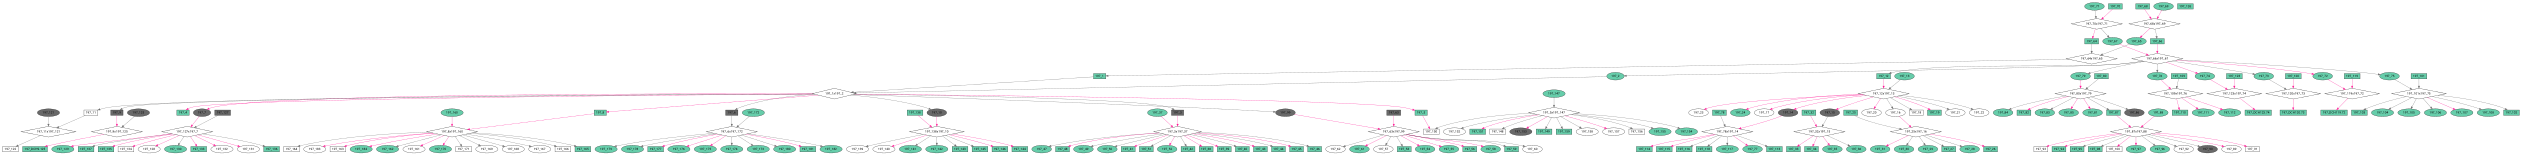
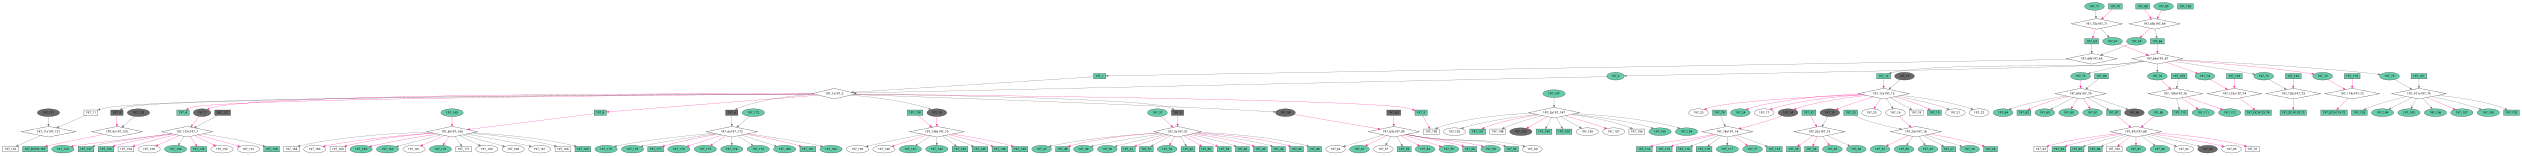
  digraph {
    fontname=Roboto
    node [fillcolor=aquamarine3 fontcolor=black fontname=Roboto regular=0 shape=ellipse style=filled]
    edge [color=gray40 fontname=Roboto]
    "197_139" [fillcolor=white height=0.3 width=0.5]
    "197_138x197_10" [height=.1 shape=diamond width=.1 fillcolor="" fontcolor="" regular="" style=""]
    "197_140" [fillcolor=white height=0.3 width=0.5]
    "197_141" [height=0.3 width=0.5]
    "197_142" [height=0.3 width=0.5]
    "197_143" [height=0.3 shape=box width=0.5]
    "197_145" [height=0.3 shape=box width=0.5]
    "197_146" [height=0.3 shape=box width=0.5]
    "197_144" [height=0.3 shape=box width=0.5]
    "197_137" [height=0.3 shape=box width=0.5]
    "197_127x197_7" [height=.1 shape=diamond width=.1 fillcolor="" fontcolor="" regular="" style=""]
    "197_135" [height=0.3 shape=box width=0.5]
    "197_134" [fillcolor=white height=0.3 shape=box width=0.5]
    "197_128" [fillcolor=white height=0.3 width=0.5]
    "197_130" [height=0.3 width=0.5]
    "197_133" [height=0.3 shape=box width=0.5]
    "197_132" [fillcolor=white height=0.3 width=0.5]
    "197_131" [fillcolor=white height=0.3 width=0.5]
    "197_136" [height=0.3 shape=box width=0.5]
    "197_129" [height=0.3 width=0.5]
    "197_10" [fillcolor=dimgrey height=0.3 width=0.5]
    "197_1x197_2" [height=.1 shape=diamond width=.1 fillcolor="" fontcolor="" regular="" style=""]
    "197_11" [fillcolor=white height=0.3 shape=box width=0.5]
    "197_7" [fillcolor=dimgrey height=0.3 width=0.5]
    "197_3" [fillcolor=dimgrey height=0.3 shape=box width=0.5]
    "197_4" [height=0.3 shape=box width=0.5]
    "197_5" [height=0.3 shape=box width=0.5]
    "197_6" [fillcolor=dimgrey height=0.3 shape=box width=0.5]
    "197_8" [height=0.3 shape=box width=0.5]
    "197_9" [fillcolor=dimgrey height=0.3 shape=box width=0.5]
    "197_99" [fillcolor=dimgrey height=0.3 width=0.5]
    "197_11x197_121" [height=.1 shape=diamond width=.1 fillcolor="" fontcolor="" regular="" style=""]
    "197_3x197_37" [height=.1 shape=diamond width=.1 fillcolor="" fontcolor="" regular="" style=""]
    "197_150" [fillcolor=white height=0.3 shape=box width=0.5]
    "197_6x197_172" [height=.1 shape=diamond width=.1 fillcolor="" fontcolor="" regular="" style=""]
    "197_8x197_160" [height=.1 shape=diamond width=.1 fillcolor="" fontcolor="" regular="" style=""]
    "197_9x197_125" [height=.1 shape=diamond width=.1 fillcolor="" fontcolor="" regular="" style=""]
    "197_63x197_99" [height=.1 shape=diamond width=.1 fillcolor="" fontcolor="" regular="" style=""]
    "197_122" [fillcolor=white height=0.3 shape=box width=0.5]
    "197_14" [fillcolor=dimgrey height=0.3 width=0.5]
    "197_78x197_14" [height=.1 shape=diamond width=.1 fillcolor="" fontcolor="" regular="" style=""]
    "197_113" [height=0.3 shape=box width=0.5]
    "197_114" [height=0.3 shape=box width=0.5]
    "197_115" [height=0.3 shape=box width=0.5]
    "197_116" [height=0.3 shape=box width=0.5]
    "197_118" [height=0.3 shape=box width=0.5]
    "197_117" [height=0.3 width=0.5]
    "197_77" [height=0.3 width=0.5]
    "197_12x197_13" [height=.1 shape=diamond width=.1 fillcolor="" fontcolor="" regular="" style=""]
    "197_15" [fillcolor=dimgrey height=0.3 width=0.5]
    "197_20" [fillcolor=white height=0.3 width=0.5]
    "197_16" [fillcolor=white height=0.3 width=0.5]
    "197_18" [fillcolor=white height=0.3 shape=box width=0.5]
    "197_19" [height=0.3 shape=box width=0.5]
    "197_21" [fillcolor=white height=0.3 width=0.5]
    "197_22" [fillcolor=white height=0.3 width=0.5]
    "197_23" [fillcolor=white height=0.3 width=0.5]
    "197_24" [height=0.3 width=0.5]
    "197_17" [fillcolor=white height=0.3 width=0.5]
    "197_32x197_15" [height=.1 shape=diamond width=.1 fillcolor="" fontcolor="" regular="" style=""]
    "197_25x197_16" [height=.1 shape=diamond width=.1 fillcolor="" fontcolor="" regular="" style=""]
    "197_138" [height=0.3 shape=box width=0.5]
    "197_125" [fillcolor=dimgrey height=0.3 width=0.5]
    "197_DCH9.125" [height=0.3 shape=polygon width=0.5]
    "197_121" [fillcolor=dimgrey height=0.3 width=0.5]
    "197_33" [height=0.3 shape=box width=0.5]
    "197_34" [height=0.3 shape=box width=0.5]
    "197_35" [height=0.3 width=0.5]
    "197_36" [height=0.3 width=0.5]
    "197_127" [fillcolor=dimgrey height=0.3 shape=box width=0.5]
    "197_57" [fillcolor=white height=0.3 width=0.5]
    "197_53" [height=0.3 shape=box width=0.5]
    "197_54" [height=0.3 width=0.5]
    "197_55" [height=0.3 width=0.5]
    "197_56" [height=0.3 shape=box width=0.5]
    "197_58" [height=0.3 width=0.5]
    "197_59" [height=0.3 shape=box width=0.5]
    "197_60" [fillcolor=white height=0.3 width=0.5]
    "197_62" [fillcolor=white height=0.3 width=0.5]
    "197_61" [height=0.3 width=0.5]
    "197_86" [fillcolor=dimgrey height=0.3 width=0.5]
    "197_80x197_79" [height=.1 shape=diamond width=.1 fillcolor="" fontcolor="" regular="" style=""]
    "197_84" [height=0.3 width=0.5]
    "197_82" [height=0.3 shape=box width=0.5]
    "197_83" [height=0.3 width=0.5]
    "197_85" [height=0.3 width=0.5]
    "197_81" [height=0.3 width=0.5]
    "197_87" [height=0.3 shape=box width=0.5]
    "197_87x197_88" [height=.1 shape=diamond width=.1 fillcolor="" fontcolor="" regular="" style=""]
    "197_89" [fillcolor=white height=0.3 width=0.5]
    "197_91" [fillcolor=white height=0.3 shape=box width=0.5]
    "197_93" [fillcolor=white height=0.3 shape=box width=0.5]
    "197_94" [height=0.3 shape=box width=0.5]
    "197_95" [height=0.3 shape=box width=0.5]
    "197_98" [height=0.3 shape=box width=0.5]
    "197_100" [fillcolor=white height=0.3 shape=box width=0.5]
    "197_97" [height=0.3 width=0.5]
    "197_96" [height=0.3 width=0.5]
    "197_92" [fillcolor=white height=0.3 width=0.5]
    "197_90" [fillcolor=dimgrey height=0.3 width=0.5]
    "197_170" [height=0.3 width=0.5]
    "197_171" [fillcolor=white height=0.3 shape=box width=0.5]
    "197_169" [fillcolor=white height=0.3 width=0.5]
    "197_168" [fillcolor=white height=0.3 width=0.5]
    "197_167" [fillcolor=white height=0.3 width=0.5]
    "197_166" [fillcolor=white height=0.3 shape=box width=0.5]
    "197_165" [height=0.3 shape=box width=0.5]
    "197_164" [fillcolor=white height=0.3 shape=box width=0.5]
    "197_183" [fillcolor=white height=0.3 width=0.5]
    "197_163" [fillcolor=white height=0.3 shape=box width=0.5]
    "197_184" [height=0.3 width=0.5]
    "197_162" [height=0.3 width=0.5]
    "197_161" [fillcolor=white height=0.3 width=0.5]
    "197_2" [height=0.3 width=0.5]
    "197_66x197_67" [height=.1 shape=diamond width=.1 fillcolor="" fontcolor="" regular="" style=""]
    "197_12" [height=0.3 shape=box width=0.5]
    "197_79" [height=0.3 width=0.5]
    "197_76" [height=0.3 width=0.5]
    "197_74" [height=0.3 width=0.5]
    "197_73" [height=0.3 width=0.5]
    "197_72" [height=0.3 width=0.5]
    "197_75" [height=0.3 width=0.5]
    "197_109x197_76" [height=.1 shape=diamond width=.1 fillcolor="" fontcolor="" regular="" style=""]
    "197_123x197_74" [height=.1 shape=diamond width=.1 fillcolor="" fontcolor="" regular="" style=""]
    "197_120x197_73" [height=.1 shape=diamond width=.1 fillcolor="" fontcolor="" regular="" style=""]
    "197_119x197_72" [height=.1 shape=diamond width=.1 fillcolor="" fontcolor="" regular="" style=""]
    "197_101x197_75" [height=.1 shape=diamond width=.1 fillcolor="" fontcolor="" regular="" style=""]
    "197_179" [height=0.3 width=0.5]
    "197_178" [height=0.3 width=0.5]
    "197_177" [height=0.3 shape=box width=0.5]
    "197_176" [height=0.3 width=0.5]
    "197_175" [height=0.3 width=0.5]
    "197_174" [height=0.3 width=0.5]
    "197_173" [height=0.3 width=0.5]
    "197_180" [height=0.3 width=0.5]
    "197_181" [height=0.3 shape=box width=0.5]
    "197_182" [height=0.3 width=0.5]
    "197_172" [height=0.3 width=0.5]
    "197_1" [height=0.3 shape=box width=0.5]
    "197_64x197_65" [height=.1 shape=diamond width=.1 fillcolor="" fontcolor="" regular="" style=""]
    "197_160" [height=0.3 width=0.5]
    "197_101" [height=0.3 shape=box width=0.5]
    "197_102" [height=0.3 shape=box width=0.5]
    "197_103" [height=0.3 shape=box width=0.5]
    "197_104" [height=0.3 width=0.5]
    "197_105" [height=0.3 width=0.5]
    "197_106" [height=0.3 width=0.5]
    "197_107" [height=0.3 width=0.5]
    "197_108" [height=0.3 width=0.5]
    "197_110" [height=0.3 shape=box width=0.5]
    "197_111" [height=0.3 width=0.5]
    "197_112" [height=0.3 width=0.5]
    "197_119" [height=0.3 shape=box width=0.5]
    "197_DCH119.72" [height=0.3 shape=polygon width=0.5]
    "197_120" [height=0.3 shape=box width=0.5]
    "197_DCH120.73" [height=0.3 shape=polygon width=0.5]
    "197_123" [height=0.3 shape=box width=0.5]
    "197_DCH123.74" [height=0.3 shape=polygon width=0.5]
    "197_109" [height=0.3 shape=box width=0.5]
    "197_159" [height=0.3 shape=box width=0.5]
    "197_5x197_147" [height=.1 shape=diamond width=.1 fillcolor="" fontcolor="" regular="" style=""]
    "197_158" [fillcolor=white height=0.3 width=0.5]
    "197_157" [fillcolor=white height=0.3 width=0.5]
    "197_156" [fillcolor=white height=0.3 shape=box width=0.5]
    "197_155" [height=0.3 width=0.5]
    "197_154" [height=0.3 width=0.5]
    "197_152" [fillcolor=white height=0.3 width=0.5]
    "197_151" [height=0.3 shape=box width=0.5]
    "197_148" [fillcolor=white height=0.3 shape=box width=0.5]
    "197_153" [fillcolor=dimgrey height=0.3 width=0.5]
    "197_149" [height=0.3 shape=box width=0.5]
    "197_147" [height=0.3 width=0.5]
    "197_31" [height=0.3 width=0.5]
    "197_30" [height=0.3 width=0.5]
    "197_29" [height=0.3 width=0.5]
    "197_27" [height=0.3 shape=box width=0.5]
    "197_28" [height=0.3 width=0.5]
    "197_26" [height=0.3 shape=box width=0.5]
    "197_32" [height=0.3 shape=box width=0.5]
    "197_37" [height=0.3 width=0.5]
    "197_38" [height=0.3 shape=box width=0.5]
    "197_39" [height=0.3 shape=box width=0.5]
    "197_40" [height=0.3 shape=box width=0.5]
    "197_43" [height=0.3 shape=box width=0.5]
    "197_44" [height=0.3 shape=box width=0.5]
    "197_45" [height=0.3 shape=box width=0.5]
    "197_46" [height=0.3 shape=box width=0.5]
    "197_47" [height=0.3 width=0.5]
    "197_48" [height=0.3 shape=box width=0.5]
    "197_49" [height=0.3 width=0.5]
    "197_50" [height=0.3 width=0.5]
    "197_41" [height=0.3 shape=box width=0.5]
    "197_51" [height=0.3 shape=box width=0.5]
    "197_52" [height=0.3 width=0.5]
    "197_42" [height=0.3 shape=box width=0.5]
-   "197_13" [height=0.3 width=0.5]
+   "197_13" [fillcolor=dimgrey height=0.3 width=0.5]
    "197_25" [height=0.3 shape=box width=0.5]
    "197_80" [height=0.3 shape=box width=0.5]
    "197_126" [height=0.3 shape=box width=0.5]
    "197_88" [height=0.3 width=0.5]
    "197_78" [height=0.3 shape=box width=0.5]
    "197_71" [height=0.3 width=0.5]
    "197_70x197_71" [height=.1 shape=diamond width=.1 fillcolor="" fontcolor="" regular="" style=""]
    "197_67" [height=0.3 width=0.5]
    "197_64" [height=0.3 shape=box width=0.5]
    "197_70" [height=0.3 shape=box width=0.5]
    "197_68" [height=0.3 shape=box width=0.5]
    "197_68x197_69" [height=.1 shape=diamond width=.1 fillcolor="" fontcolor="" regular="" style=""]
    "197_66" [height=0.3 shape=box width=0.5]
    "197_65" [height=0.3 width=0.5]
    "197_69" [height=0.3 width=0.5]
    "197_63" [fillcolor=dimgrey height=0.3 shape=box width=0.5]
    "197_138x197_10" -> "197_139"
    "197_138x197_10" -> "197_140" [color=deeppink]
    "197_138x197_10" -> "197_141"
    "197_138x197_10" -> "197_142"
    "197_138x197_10" -> "197_143"
    "197_138x197_10" -> "197_145"
    "197_138x197_10" -> "197_146" [color=deeppink]
    "197_138x197_10" -> "197_144" [color=deeppink]
    "197_127x197_7" -> "197_137"
    "197_127x197_7" -> "197_135" [color=deeppink]
    "197_127x197_7" -> "197_134" [color=deeppink]
    "197_127x197_7" -> "197_128" [color=deeppink]
    "197_127x197_7" -> "197_130"
    "197_127x197_7" -> "197_133" [color=deeppink]
    "197_127x197_7" -> "197_132" [color=deeppink]
    "197_127x197_7" -> "197_131" [color=deeppink]
    "197_127x197_7" -> "197_136"
    "197_127x197_7" -> "197_129" [color=deeppink]
    "197_10" -> "197_138x197_10" [color=deeppink]
    "197_1x197_2" -> "197_10"
    "197_1x197_2" -> "197_11"
    "197_1x197_2" -> "197_7" [color=deeppink]
    "197_1x197_2" -> "197_3"
    "197_1x197_2" -> "197_4" [color=deeppink]
    "197_1x197_2" -> "197_5" [color=deeppink]
    "197_1x197_2" -> "197_6"
    "197_1x197_2" -> "197_8" [color=deeppink]
    "197_1x197_2" -> "197_9"
    "197_1x197_2" -> "197_99"
    "197_11" -> "197_11x197_121"
    "197_7" -> "197_127x197_7" [color=deeppink]
    "197_3" -> "197_3x197_37" [color=deeppink]
    "197_5" -> "197_150" [color=deeppink]
    "197_6" -> "197_6x197_172"
    "197_8" -> "197_8x197_160" [color=deeppink]
    "197_9" -> "197_9x197_125" [color=deeppink]
    "197_99" -> "197_63x197_99" [color=deeppink]
    "197_11x197_121" -> "197_122"
    "197_3x197_37" -> "197_38" [color=deeppink]
    "197_3x197_37" -> "197_39" [color=deeppink]
    "197_3x197_37" -> "197_40"
    "197_3x197_37" -> "197_43" [color=deeppink]
    "197_3x197_37" -> "197_44"
    "197_3x197_37" -> "197_45" [color=deeppink]
    "197_3x197_37" -> "197_46"
    "197_3x197_37" -> "197_47"
    "197_3x197_37" -> "197_48" [color=deeppink]
    "197_3x197_37" -> "197_49"
    "197_3x197_37" -> "197_50"
    "197_3x197_37" -> "197_41" [color=deeppink]
    "197_3x197_37" -> "197_51"
    "197_3x197_37" -> "197_52" [color=deeppink]
    "197_3x197_37" -> "197_42"
    "197_6x197_172" -> "197_179"
    "197_6x197_172" -> "197_178"
    "197_6x197_172" -> "197_177" [color=deeppink]
    "197_6x197_172" -> "197_176" [color=deeppink]
    "197_6x197_172" -> "197_175" [color=deeppink]
    "197_6x197_172" -> "197_174"
    "197_6x197_172" -> "197_173"
    "197_6x197_172" -> "197_180"
    "197_6x197_172" -> "197_181" [color=deeppink]
    "197_6x197_172" -> "197_182"
    "197_8x197_160" -> "197_170" [color=deeppink]
    "197_8x197_160" -> "197_171"
    "197_8x197_160" -> "197_169"
    "197_8x197_160" -> "197_168"
    "197_8x197_160" -> "197_167"
    "197_8x197_160" -> "197_166"
    "197_8x197_160" -> "197_165"
    "197_8x197_160" -> "197_164"
    "197_8x197_160" -> "197_183" [color=deeppink]
    "197_8x197_160" -> "197_163" [color=deeppink]
    "197_8x197_160" -> "197_184" [color=deeppink]
    "197_8x197_160" -> "197_162"
    "197_8x197_160" -> "197_161" [color=deeppink]
    "197_9x197_125" -> "197_DCH9.125" [color=deeppink]
    "197_63x197_99" -> "197_57"
    "197_63x197_99" -> "197_53"
    "197_63x197_99" -> "197_54" [color=deeppink]
    "197_63x197_99" -> "197_55" [color=deeppink]
    "197_63x197_99" -> "197_56" [color=deeppink]
    "197_63x197_99" -> "197_58" [color=deeppink]
    "197_63x197_99" -> "197_59"
    "197_63x197_99" -> "197_60"
    "197_63x197_99" -> "197_62"
    "197_63x197_99" -> "197_61" [color=deeppink]
    "197_14" -> "197_78x197_14" [color=deeppink]
    "197_78x197_14" -> "197_113"
    "197_78x197_14" -> "197_114" [color=deeppink]
    "197_78x197_14" -> "197_115" [color=deeppink]
    "197_78x197_14" -> "197_116"
    "197_78x197_14" -> "197_118"
    "197_78x197_14" -> "197_117"
    "197_78x197_14" -> "197_77" [color=deeppink]
    "197_12x197_13" -> "197_14" [color=deeppink]
    "197_12x197_13" -> "197_15" [color=deeppink]
    "197_12x197_13" -> "197_20" [color=deeppink]
    "197_12x197_13" -> "197_16"
    "197_12x197_13" -> "197_18"
    "197_12x197_13" -> "197_19" [color=deeppink]
    "197_12x197_13" -> "197_21"
    "197_12x197_13" -> "197_22"
    "197_12x197_13" -> "197_23" [color=deeppink]
    "197_12x197_13" -> "197_24" [color=deeppink]
    "197_12x197_13" -> "197_17" [color=deeppink]
    "197_15" -> "197_32x197_15"
    "197_16" -> "197_25x197_16" [color=deeppink]
    "197_32x197_15" -> "197_33" [color=deeppink]
    "197_32x197_15" -> "197_34" [color=deeppink]
    "197_32x197_15" -> "197_35" [color=deeppink]
    "197_32x197_15" -> "197_36"
    "197_25x197_16" -> "197_31" [color=deeppink]
    "197_25x197_16" -> "197_30"
    "197_25x197_16" -> "197_29"
    "197_25x197_16" -> "197_27"
    "197_25x197_16" -> "197_28"
    "197_25x197_16" -> "197_26" [color=deeppink]
    "197_138" -> "197_138x197_10" [color=deeppink]
    "197_125" -> "197_9x197_125"
    "197_121" -> "197_11x197_121"
    "197_127" -> "197_127x197_7"
    "197_80x197_79" -> "197_86"
    "197_80x197_79" -> "197_84"
    "197_80x197_79" -> "197_82" [color=deeppink]
    "197_80x197_79" -> "197_83"
    "197_80x197_79" -> "197_85" [color=deeppink]
    "197_80x197_79" -> "197_81" [color=deeppink]
    "197_80x197_79" -> "197_87"
    "197_87" -> "197_87x197_88" [color=deeppink]
    "197_87x197_88" -> "197_89" [color=deeppink]
    "197_87x197_88" -> "197_91" [color=deeppink]
    "197_87x197_88" -> "197_93" [color=deeppink]
    "197_87x197_88" -> "197_94" [color=deeppink]
    "197_87x197_88" -> "197_95"
    "197_87x197_88" -> "197_98"
    "197_87x197_88" -> "197_100" [color=deeppink]
    "197_87x197_88" -> "197_97" [color=deeppink]
    "197_87x197_88" -> "197_96"
    "197_87x197_88" -> "197_92"
    "197_87x197_88" -> "197_90"
    "197_2" -> "197_1x197_2"
    "197_66x197_67" -> "197_2"
    "197_66x197_67" -> "197_12"
    "197_66x197_67" -> "197_79"
    "197_66x197_67" -> "197_76"
    "197_66x197_67" -> "197_74" [color=deeppink]
    "197_66x197_67" -> "197_73"
    "197_66x197_67" -> "197_72" [color=deeppink]
    "197_66x197_67" -> "197_75"
    "197_12" -> "197_12x197_13" [color=deeppink]
    "197_79" -> "197_80x197_79" [color=deeppink]
    "197_76" -> "197_109x197_76" [color=deeppink]
    "197_74" -> "197_123x197_74" [color=deeppink]
    "197_73" -> "197_120x197_73"
    "197_72" -> "197_119x197_72" [color=deeppink]
    "197_75" -> "197_101x197_75"
-   "197_109x197_76" -> "197_110" [color=deeppink]
+   "197_109x197_76" -> "197_110"
    "197_109x197_76" -> "197_111" [color=deeppink]
    "197_109x197_76" -> "197_112" [color=deeppink]
    "197_123x197_74" -> "197_DCH123.74" [color=deeppink]
    "197_120x197_73" -> "197_DCH120.73" [color=deeppink]
    "197_119x197_72" -> "197_DCH119.72" [color=deeppink]
    "197_101x197_75" -> "197_102"
    "197_101x197_75" -> "197_103"
    "197_101x197_75" -> "197_104"
    "197_101x197_75" -> "197_105"
    "197_101x197_75" -> "197_106"
    "197_101x197_75" -> "197_107" [color=deeppink]
    "197_101x197_75" -> "197_108"
    "197_172" -> "197_6x197_172"
    "197_1" -> "197_1x197_2"
    "197_64x197_65" -> "197_1"
    "197_160" -> "197_8x197_160" [color=deeppink]
    "197_101" -> "197_101x197_75"
    "197_119" -> "197_119x197_72" [color=deeppink]
    "197_120" -> "197_120x197_73" [color=deeppink]
    "197_123" -> "197_123x197_74" [color=deeppink]
    "197_109" -> "197_109x197_76"
    "197_5x197_147" -> "197_150"
    "197_5x197_147" -> "197_159"
    "197_5x197_147" -> "197_158"
    "197_5x197_147" -> "197_157" [color=deeppink]
    "197_5x197_147" -> "197_156"
    "197_5x197_147" -> "197_155"
    "197_5x197_147" -> "197_154"
    "197_5x197_147" -> "197_152"
    "197_5x197_147" -> "197_151" [color=deeppink]
    "197_5x197_147" -> "197_148"
    "197_5x197_147" -> "197_153" [color=deeppink]
    "197_5x197_147" -> "197_149"
    "197_147" -> "197_5x197_147"
    "197_32" -> "197_32x197_15" [color=deeppink]
    "197_37" -> "197_3x197_37" [color=deeppink]
    "197_13" -> "197_12x197_13"
    "197_25" -> "197_25x197_16"
    "197_80" -> "197_80x197_79"
    "197_88" -> "197_87x197_88" [color=deeppink]
    "197_78" -> "197_78x197_14"
    "197_71" -> "197_70x197_71"
    "197_70x197_71" -> "197_67"
    "197_70x197_71" -> "197_64" [color=deeppink]
    "197_67" -> "197_66x197_67" [color=deeppink]
    "197_64" -> "197_64x197_65"
    "197_70" -> "197_70x197_71" [color=deeppink]
    "197_68" -> "197_68x197_69" [color=deeppink]
    "197_68x197_69" -> "197_66"
    "197_68x197_69" -> "197_65" [color=deeppink]
    "197_66" -> "197_66x197_67" [color=deeppink]
    "197_65" -> "197_64x197_65"
    "197_69" -> "197_68x197_69" [color=deeppink]
    "197_63" -> "197_63x197_99" [color=deeppink]
  }
